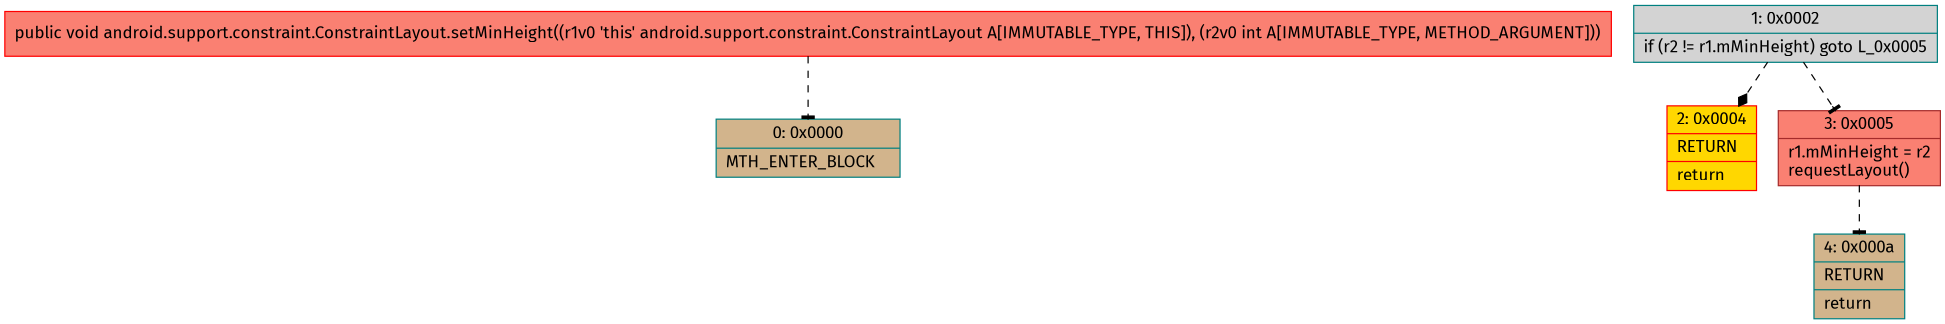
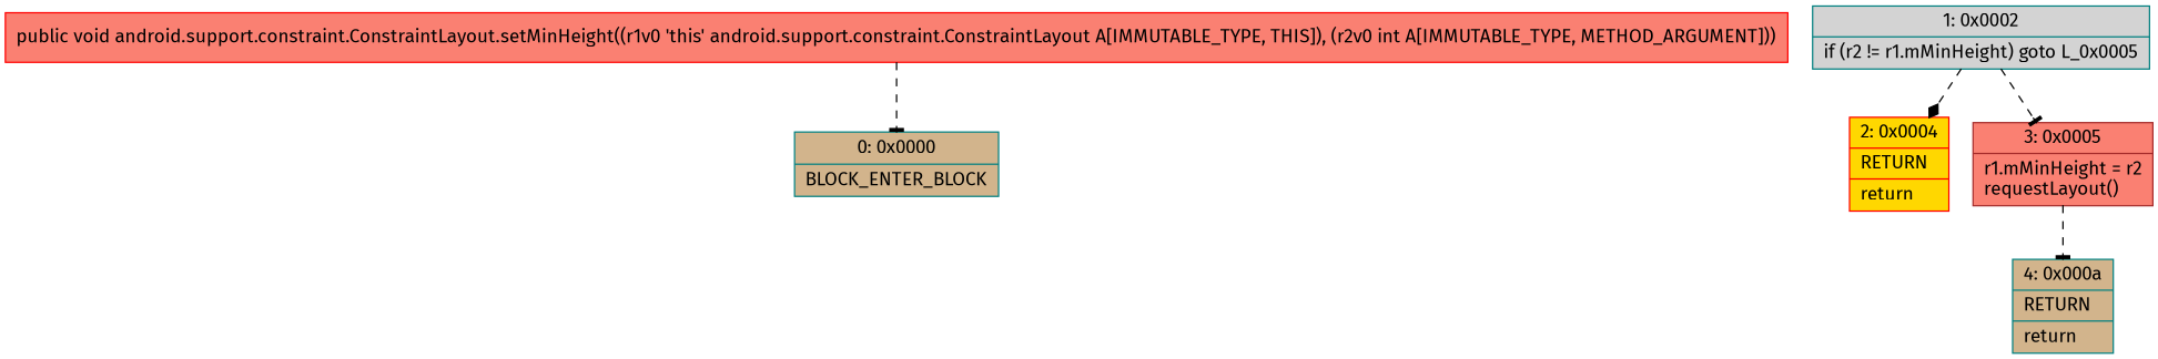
  digraph {
    fontname="Fira Sans"
    node [color=teal fillcolor=tan fontname="Fira Sans" shape=record style=filled]
    edge [arrowhead=tee fontname="Fira Sans" style=dashed]
-   n1 [label="{0\:\ 0x0000|MTH_ENTER_BLOCK\l}"]
+   n1 [label="{0\:\ 0x0000|BLOCK_ENTER_BLOCK\l}"]
    n2 [fillcolor=lightgrey label="{1\:\ 0x0002|if (r2 != r1.mMinHeight) goto L_0x0005\l}"]
    n3 [color=red fillcolor=gold label="{2\:\ 0x0004|RETURN\l|return\l}"]
    n4 [color=brown fillcolor=salmon label="{3\:\ 0x0005|r1.mMinHeight = r2\lrequestLayout()\l}"]
    n5 [label="{4\:\ 0x000a|RETURN\l|return\l}"]
    n6 [color=red fillcolor=salmon label="{public void android.support.constraint.ConstraintLayout.setMinHeight((r1v0 'this' android.support.constraint.ConstraintLayout A[IMMUTABLE_TYPE, THIS]), (r2v0 int A[IMMUTABLE_TYPE, METHOD_ARGUMENT])) }"]
    n2 -> n3 [arrowhead=diamond]
    n2 -> n4
    n4 -> n5
    n6 -> n1
  }
